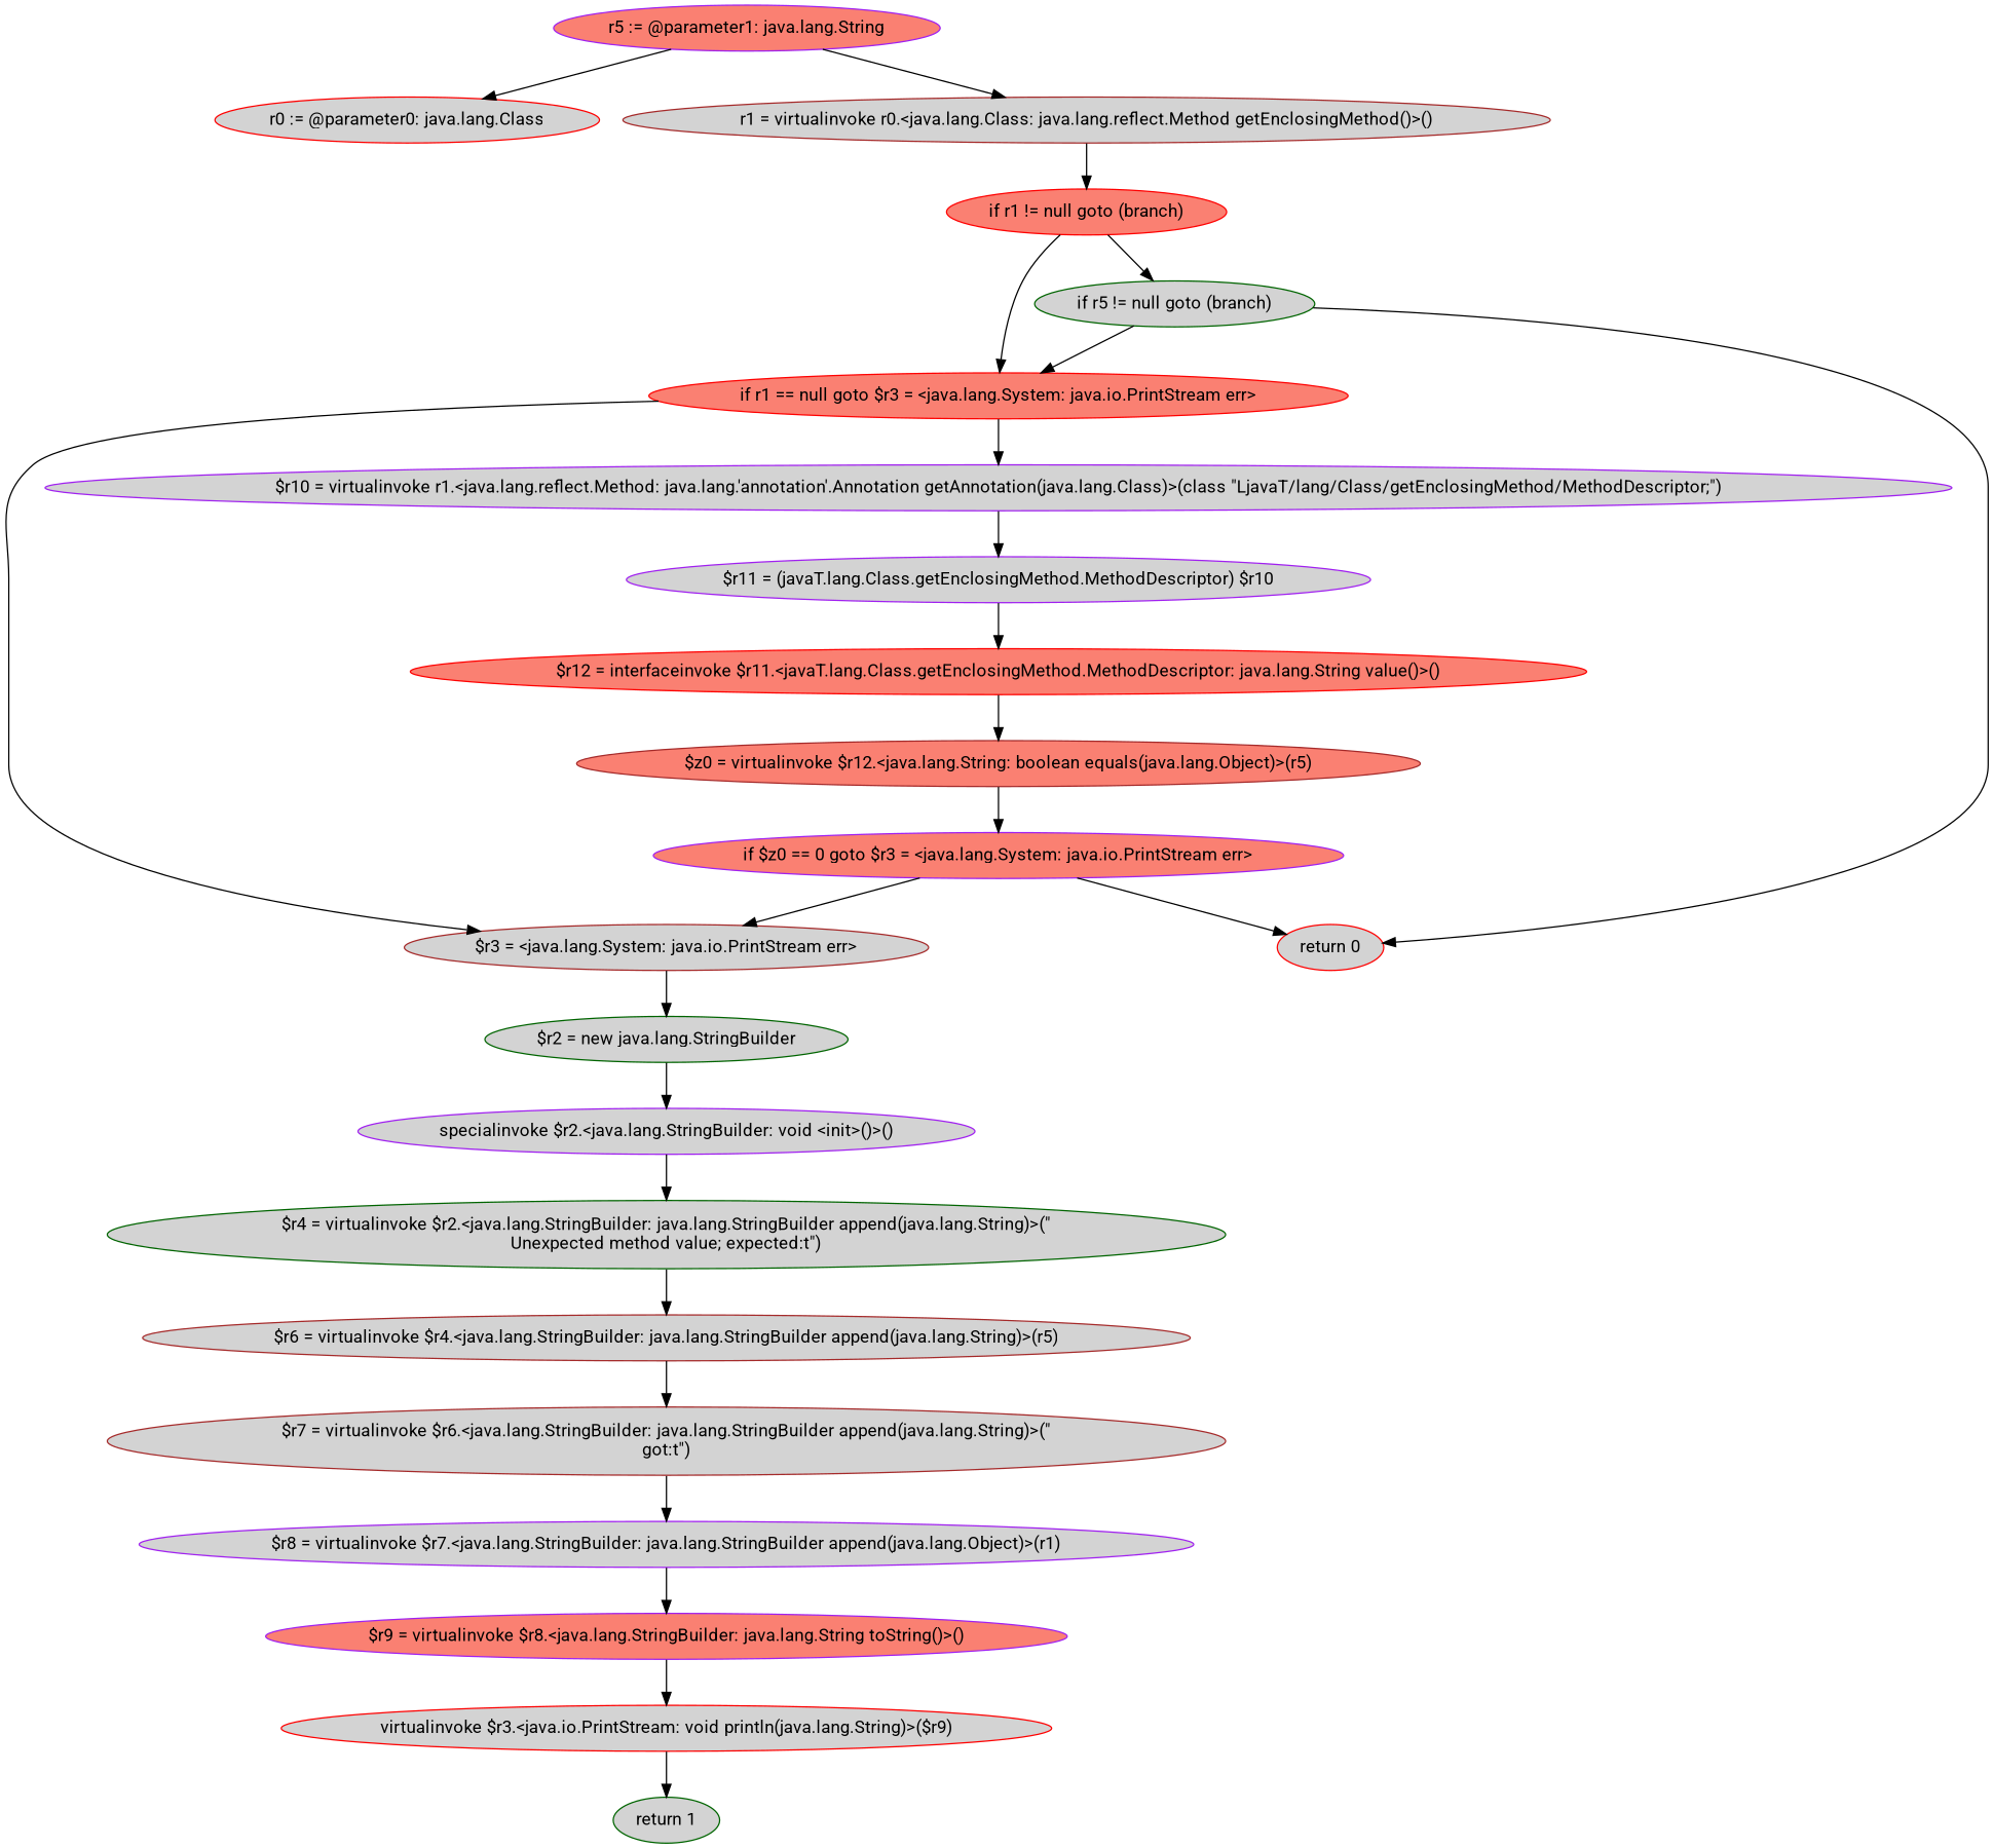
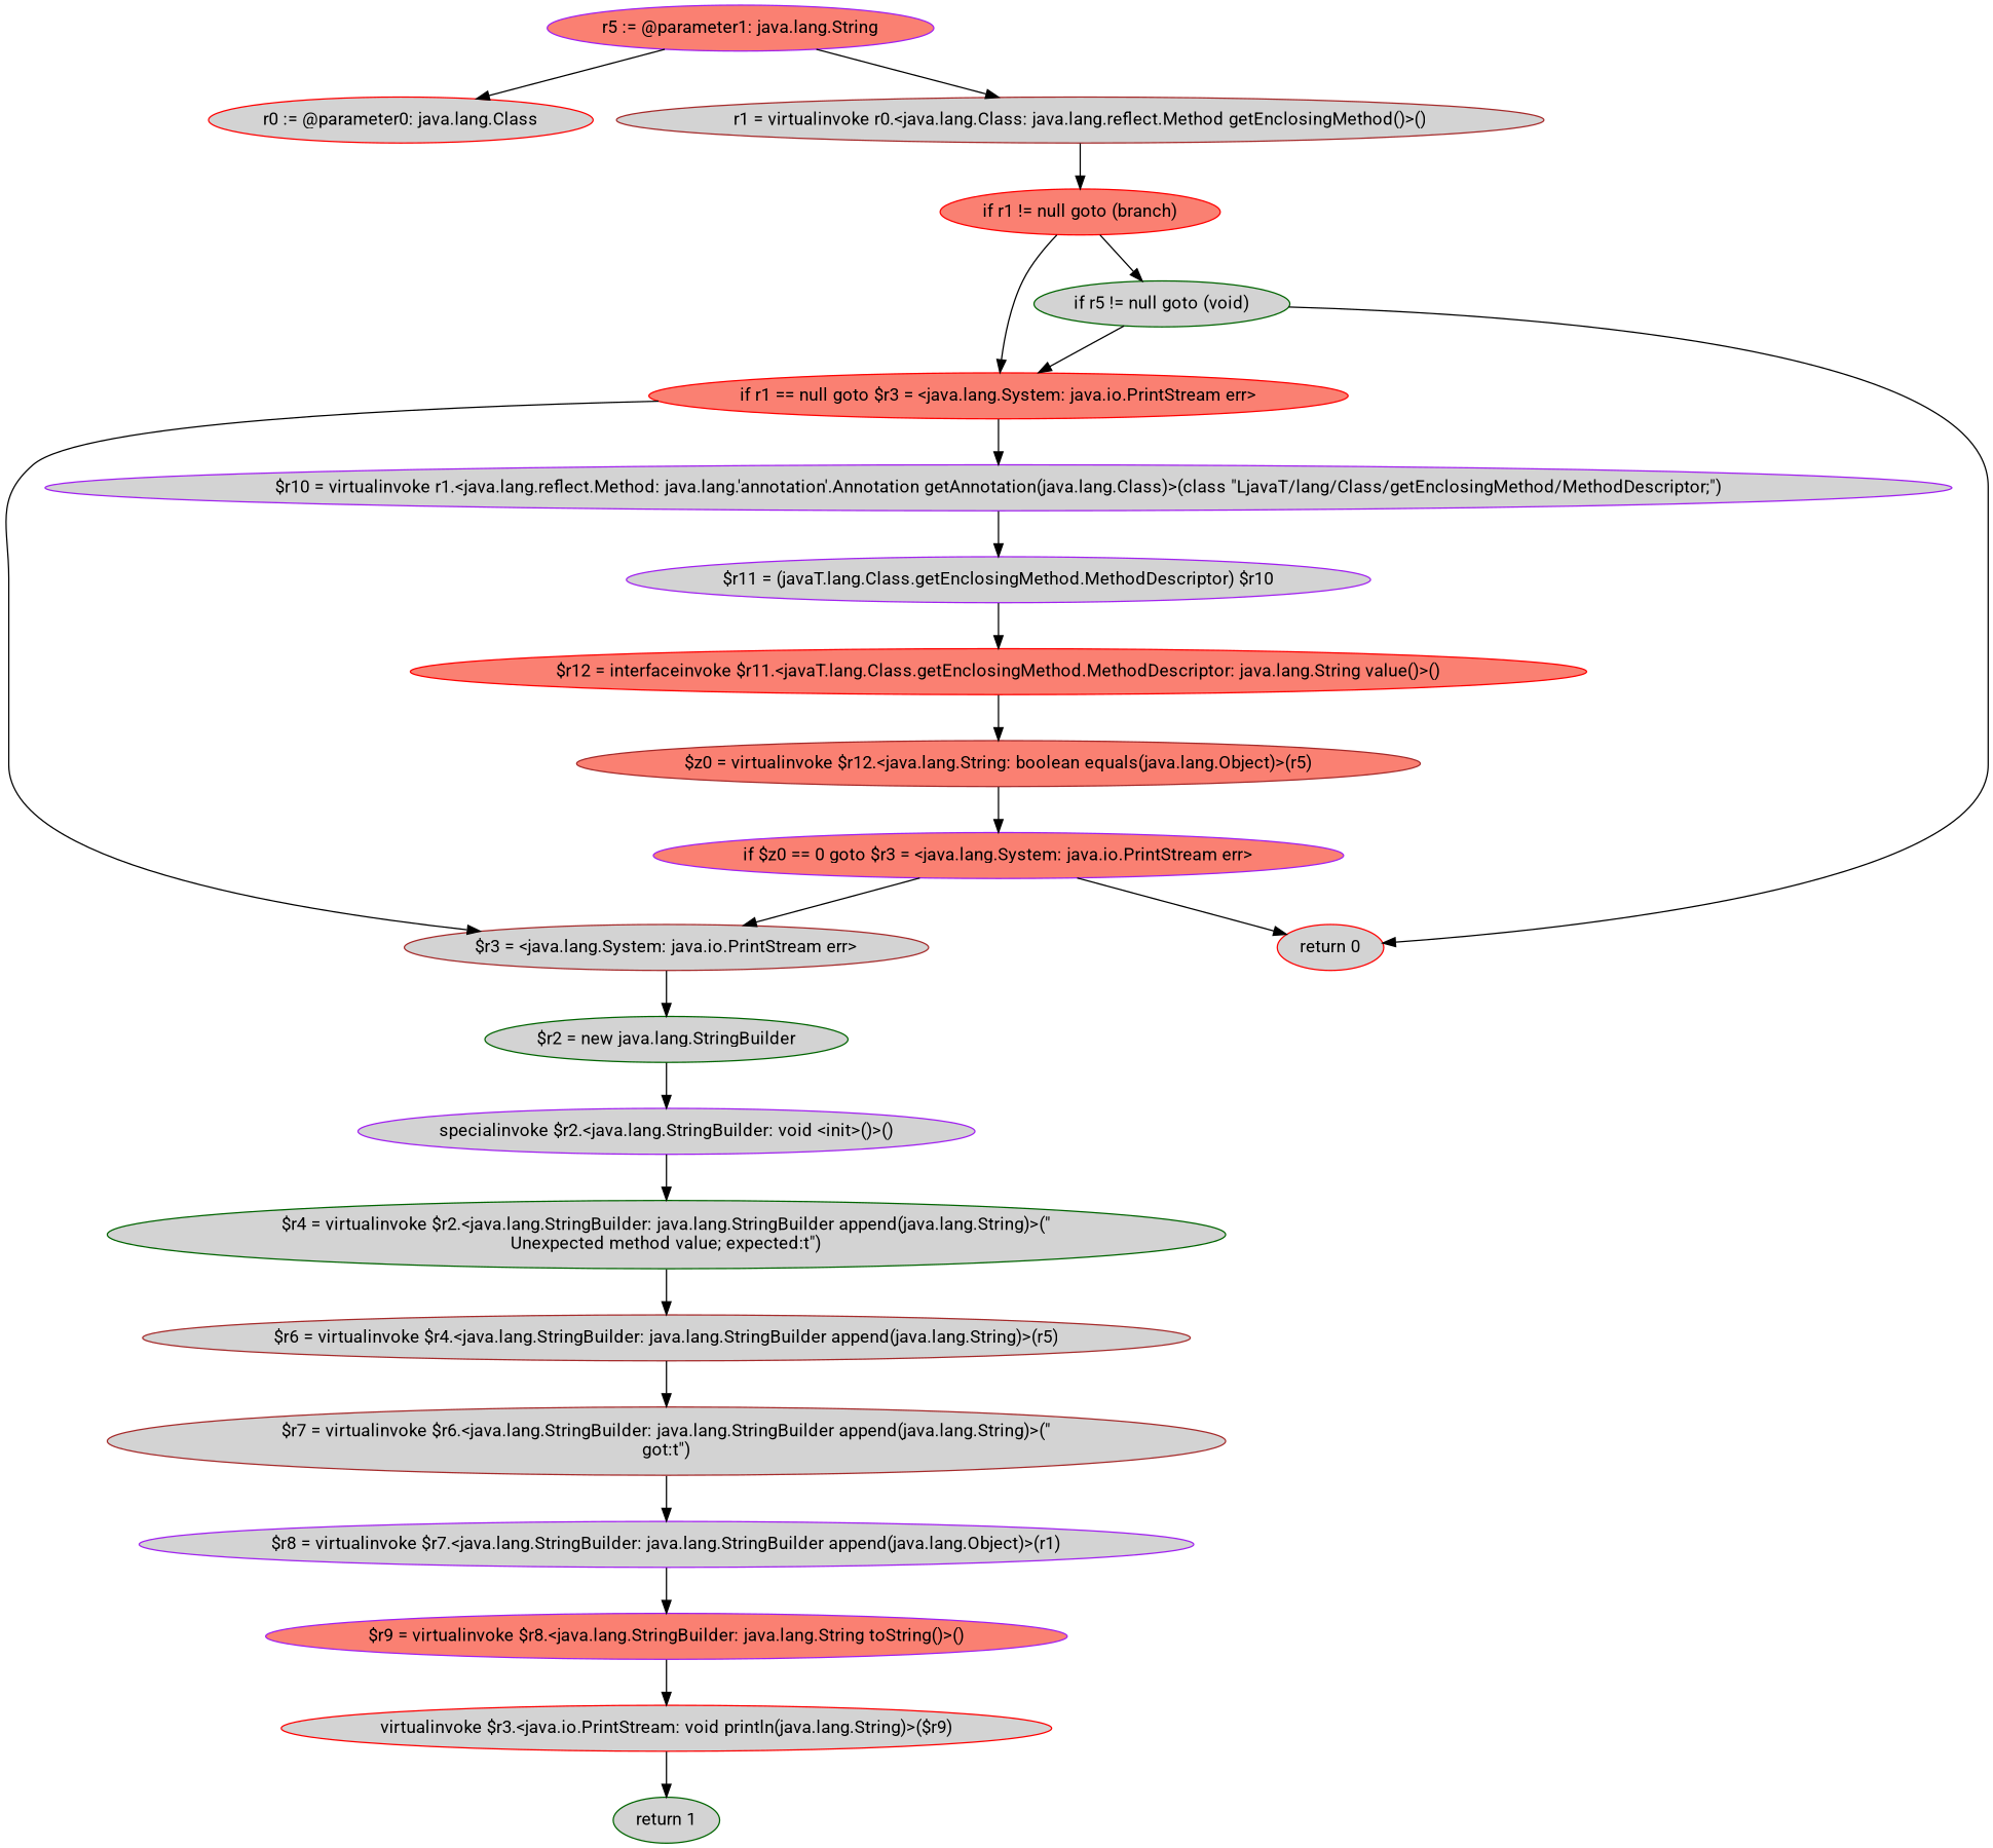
  digraph {
    fontname=Roboto
    node [color=purple fillcolor=lightgrey fontname=Roboto style=filled]
    edge [fontname=Roboto]
    "r0 := @parameter0: java.lang.Class" [color=red]
    "r5 := @parameter1: java.lang.String" [fillcolor=salmon]
    "r1 = virtualinvoke r0.<java.lang.Class: java.lang.reflect.Method getEnclosingMethod()>()" [color=brown]
    "if r1 != null goto (branch)" [color=red fillcolor=salmon]
-   "if r5 != null goto (branch)" [color=darkgreen]
+   "if r5 != null goto (branch)" [color=darkgreen label="if r5 != null goto (void)"]
    "if r1 == null goto $r3 = <java.lang.System: java.io.PrintStream err>" [color=red fillcolor=salmon]
    "return 0" [color=red]
    "$r10 = virtualinvoke r1.<java.lang.reflect.Method: java.lang.'annotation'.Annotation getAnnotation(java.lang.Class)>(class \"LjavaT/lang/Class/getEnclosingMethod/MethodDescriptor;\")"
    "$r3 = <java.lang.System: java.io.PrintStream err>" [color=brown]
    "$r11 = (javaT.lang.Class.getEnclosingMethod.MethodDescriptor) $r10"
    "$r2 = new java.lang.StringBuilder" [color=darkgreen]
    "$r12 = interfaceinvoke $r11.<javaT.lang.Class.getEnclosingMethod.MethodDescriptor: java.lang.String value()>()" [color=red fillcolor=salmon]
    "$z0 = virtualinvoke $r12.<java.lang.String: boolean equals(java.lang.Object)>(r5)" [color=brown fillcolor=salmon]
    "if $z0 == 0 goto $r3 = <java.lang.System: java.io.PrintStream err>" [fillcolor=salmon]
    "specialinvoke $r2.<java.lang.StringBuilder: void <init>()>()"
    "$r4 = virtualinvoke $r2.<java.lang.StringBuilder: java.lang.StringBuilder append(java.lang.String)>(\"\nUnexpected method value; expected:\t\")" [color=darkgreen]
    "$r6 = virtualinvoke $r4.<java.lang.StringBuilder: java.lang.StringBuilder append(java.lang.String)>(r5)" [color=brown]
    "$r7 = virtualinvoke $r6.<java.lang.StringBuilder: java.lang.StringBuilder append(java.lang.String)>(\"\ngot:\t\")" [color=brown]
    "$r8 = virtualinvoke $r7.<java.lang.StringBuilder: java.lang.StringBuilder append(java.lang.Object)>(r1)"
    "$r9 = virtualinvoke $r8.<java.lang.StringBuilder: java.lang.String toString()>()" [fillcolor=salmon]
    "virtualinvoke $r3.<java.io.PrintStream: void println(java.lang.String)>($r9)" [color=red]
    "return 1" [color=darkgreen]
    "r5 := @parameter1: java.lang.String" -> "r0 := @parameter0: java.lang.Class"
    "r5 := @parameter1: java.lang.String" -> "r1 = virtualinvoke r0.<java.lang.Class: java.lang.reflect.Method getEnclosingMethod()>()"
    "r1 = virtualinvoke r0.<java.lang.Class: java.lang.reflect.Method getEnclosingMethod()>()" -> "if r1 != null goto (branch)"
    "if r1 != null goto (branch)" -> "if r5 != null goto (branch)"
    "if r1 != null goto (branch)" -> "if r1 == null goto $r3 = <java.lang.System: java.io.PrintStream err>"
    "if r5 != null goto (branch)" -> "if r1 == null goto $r3 = <java.lang.System: java.io.PrintStream err>"
    "if r5 != null goto (branch)" -> "return 0"
    "if r1 == null goto $r3 = <java.lang.System: java.io.PrintStream err>" -> "$r10 = virtualinvoke r1.<java.lang.reflect.Method: java.lang.'annotation'.Annotation getAnnotation(java.lang.Class)>(class \"LjavaT/lang/Class/getEnclosingMethod/MethodDescriptor;\")"
    "if r1 == null goto $r3 = <java.lang.System: java.io.PrintStream err>" -> "$r3 = <java.lang.System: java.io.PrintStream err>"
    "$r10 = virtualinvoke r1.<java.lang.reflect.Method: java.lang.'annotation'.Annotation getAnnotation(java.lang.Class)>(class \"LjavaT/lang/Class/getEnclosingMethod/MethodDescriptor;\")" -> "$r11 = (javaT.lang.Class.getEnclosingMethod.MethodDescriptor) $r10"
    "$r3 = <java.lang.System: java.io.PrintStream err>" -> "$r2 = new java.lang.StringBuilder"
    "$r11 = (javaT.lang.Class.getEnclosingMethod.MethodDescriptor) $r10" -> "$r12 = interfaceinvoke $r11.<javaT.lang.Class.getEnclosingMethod.MethodDescriptor: java.lang.String value()>()"
    "$r2 = new java.lang.StringBuilder" -> "specialinvoke $r2.<java.lang.StringBuilder: void <init>()>()"
    "$r12 = interfaceinvoke $r11.<javaT.lang.Class.getEnclosingMethod.MethodDescriptor: java.lang.String value()>()" -> "$z0 = virtualinvoke $r12.<java.lang.String: boolean equals(java.lang.Object)>(r5)"
    "$z0 = virtualinvoke $r12.<java.lang.String: boolean equals(java.lang.Object)>(r5)" -> "if $z0 == 0 goto $r3 = <java.lang.System: java.io.PrintStream err>"
    "if $z0 == 0 goto $r3 = <java.lang.System: java.io.PrintStream err>" -> "return 0"
    "if $z0 == 0 goto $r3 = <java.lang.System: java.io.PrintStream err>" -> "$r3 = <java.lang.System: java.io.PrintStream err>"
    "specialinvoke $r2.<java.lang.StringBuilder: void <init>()>()" -> "$r4 = virtualinvoke $r2.<java.lang.StringBuilder: java.lang.StringBuilder append(java.lang.String)>(\"\nUnexpected method value; expected:\t\")"
    "$r4 = virtualinvoke $r2.<java.lang.StringBuilder: java.lang.StringBuilder append(java.lang.String)>(\"\nUnexpected method value; expected:\t\")" -> "$r6 = virtualinvoke $r4.<java.lang.StringBuilder: java.lang.StringBuilder append(java.lang.String)>(r5)"
    "$r6 = virtualinvoke $r4.<java.lang.StringBuilder: java.lang.StringBuilder append(java.lang.String)>(r5)" -> "$r7 = virtualinvoke $r6.<java.lang.StringBuilder: java.lang.StringBuilder append(java.lang.String)>(\"\ngot:\t\")"
    "$r7 = virtualinvoke $r6.<java.lang.StringBuilder: java.lang.StringBuilder append(java.lang.String)>(\"\ngot:\t\")" -> "$r8 = virtualinvoke $r7.<java.lang.StringBuilder: java.lang.StringBuilder append(java.lang.Object)>(r1)"
    "$r8 = virtualinvoke $r7.<java.lang.StringBuilder: java.lang.StringBuilder append(java.lang.Object)>(r1)" -> "$r9 = virtualinvoke $r8.<java.lang.StringBuilder: java.lang.String toString()>()"
    "$r9 = virtualinvoke $r8.<java.lang.StringBuilder: java.lang.String toString()>()" -> "virtualinvoke $r3.<java.io.PrintStream: void println(java.lang.String)>($r9)"
    "virtualinvoke $r3.<java.io.PrintStream: void println(java.lang.String)>($r9)" -> "return 1"
  }
